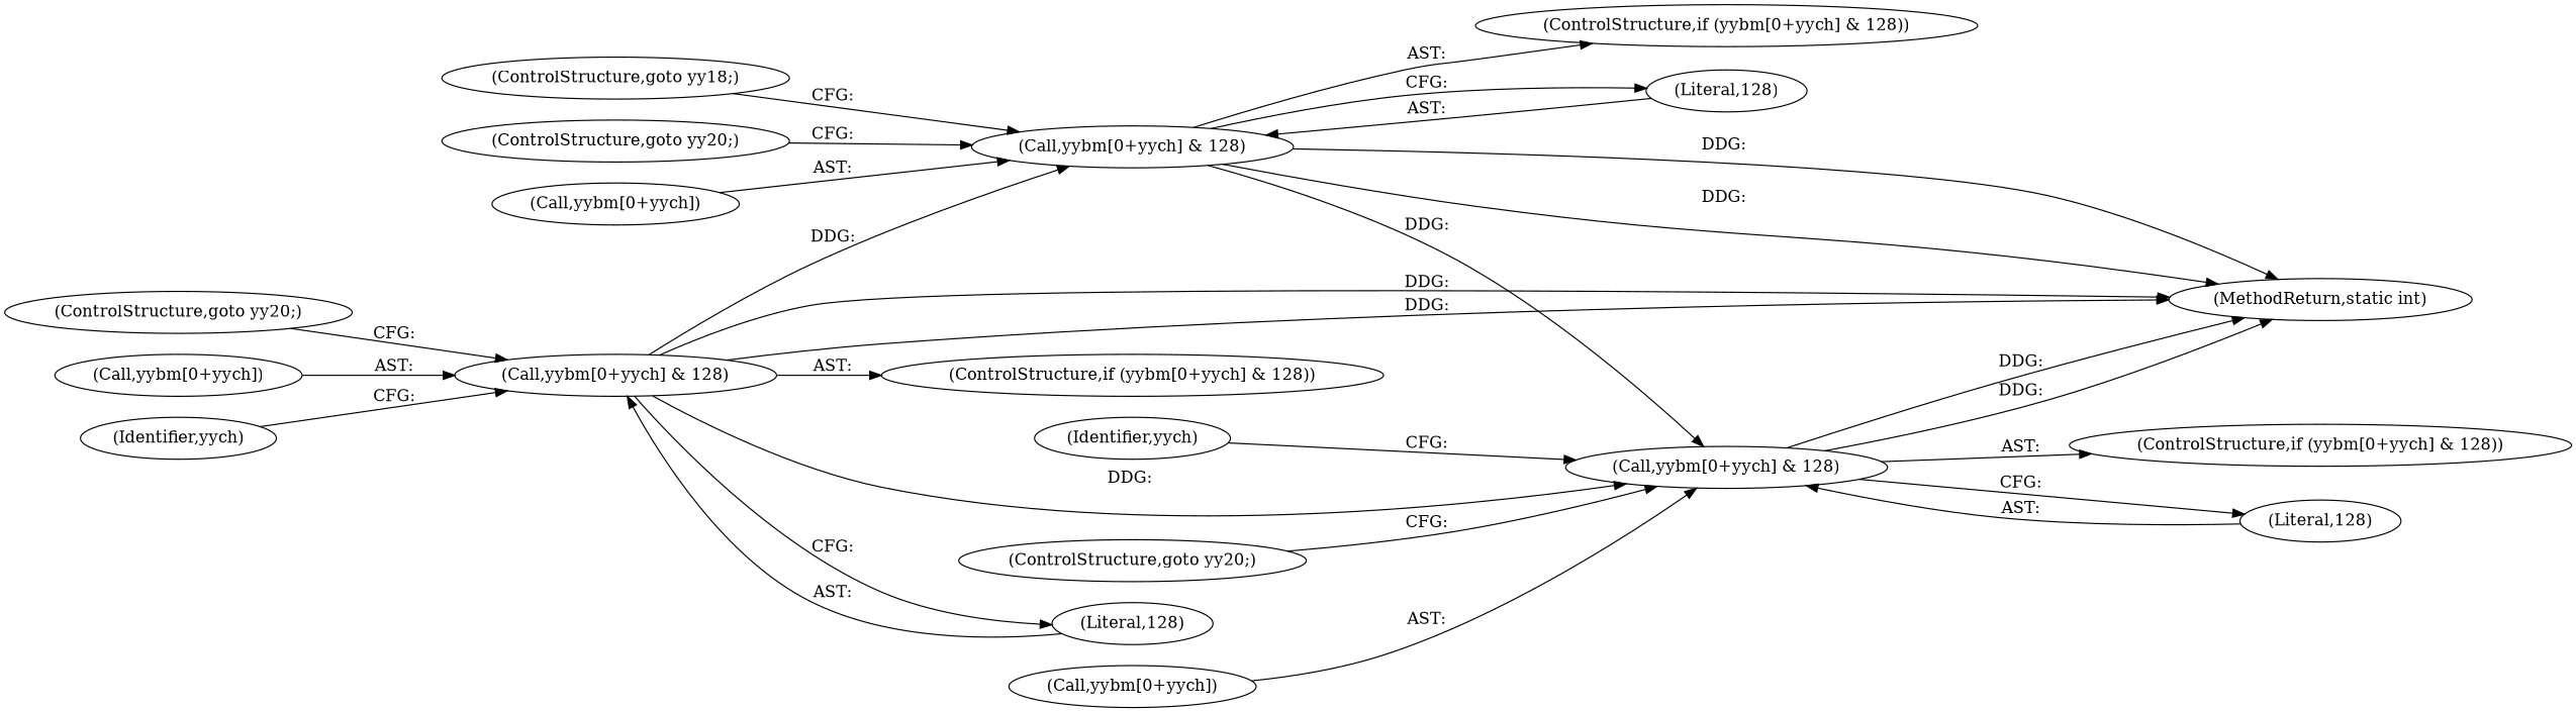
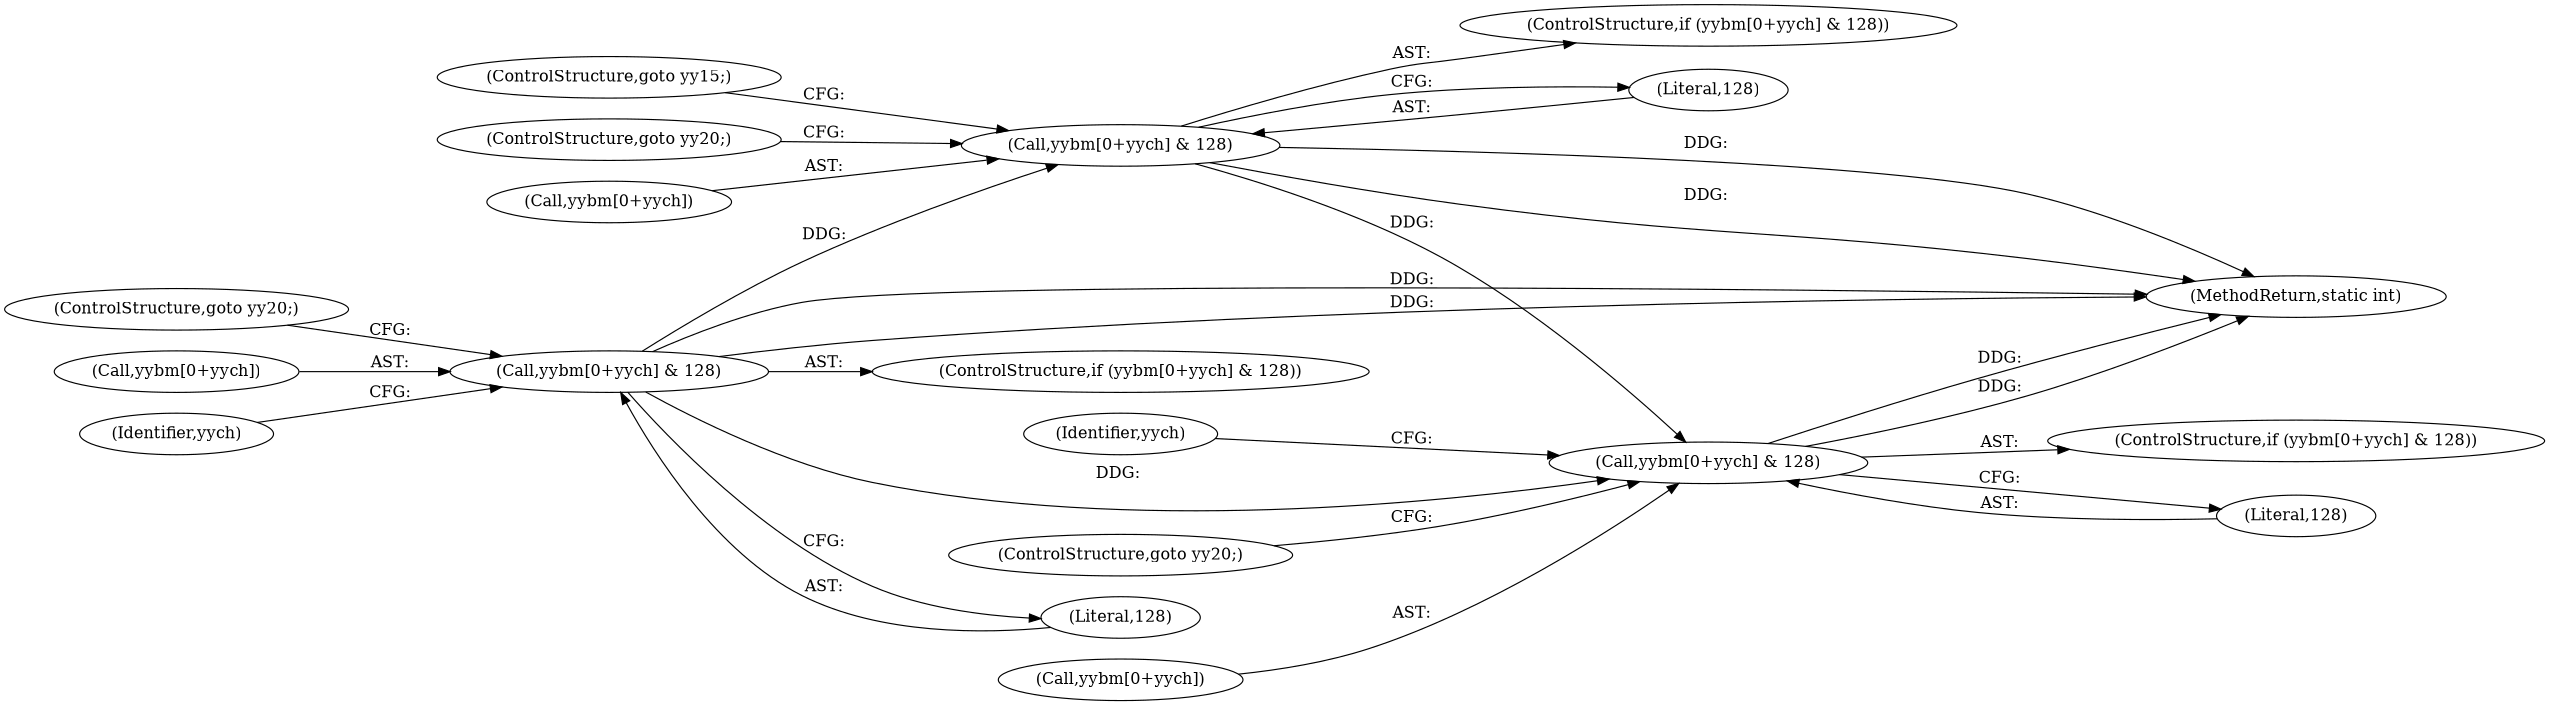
  digraph {
    rankdir=LR
    n1 [label="(Call,yybm[0+yych] & 128)"]
    n2 [label="(Call,yybm[0+yych] & 128)"]
    n3 [label="(Call,yybm[0+yych] & 128)"]
    n4 [label="(MethodReturn,static int)"]
    n5 [label="(ControlStructure,if (yybm[0+yych] & 128))"]
    n6 [label="(Literal,128)"]
    n7 [label="(ControlStructure,if (yybm[0+yych] & 128))"]
    n8 [label="(Literal,128)"]
    n9 [label="(ControlStructure,if (yybm[0+yych] & 128))"]
    n10 [label="(Literal,128)"]
    n11 [label="(ControlStructure,goto yy20;)"]
    n12 [label="(Call,yybm[0+yych])"]
    n13 [label="(ControlStructure,goto yy20;)"]
    n14 [label="(Identifier,yych)"]
    n15 [label="(Call,yybm[0+yych])"]
-   n16 [label="(ControlStructure,goto yy18;)"]
+   n16 [label="(ControlStructure,goto yy15;)"]
    n17 [label="(ControlStructure,goto yy20;)"]
    n18 [label="(Call,yybm[0+yych])"]
    n19 [label="(Identifier,yych)"]
    n1 -> n2 [label="DDG: "]
    n1 -> n3 [label="DDG: "]
    n1 -> n4 [label="DDG: "]
    n1 -> n4 [label="DDG: "]
    n1 -> n5 [label="AST: "]
    n1 -> n6 [label="CFG: "]
    n2 -> n3 [label="DDG: "]
    n2 -> n4 [label="DDG: "]
    n2 -> n4 [label="DDG: "]
    n2 -> n7 [label="AST: "]
    n2 -> n8 [label="CFG: "]
    n3 -> n4 [label="DDG: "]
    n3 -> n4 [label="DDG: "]
    n3 -> n9 [label="AST: "]
    n3 -> n10 [label="CFG: "]
    n6 -> n1 [label="AST: "]
    n8 -> n2 [label="AST: "]
    n10 -> n3 [label="AST: "]
    n11 -> n2 [label="CFG: "]
    n12 -> n3 [label="AST: "]
    n13 -> n3 [label="CFG: "]
    n14 -> n3 [label="CFG: "]
    n15 -> n2 [label="AST: "]
    n16 -> n2 [label="CFG: "]
    n17 -> n1 [label="CFG: "]
    n18 -> n1 [label="AST: "]
    n19 -> n1 [label="CFG: "]
  }
